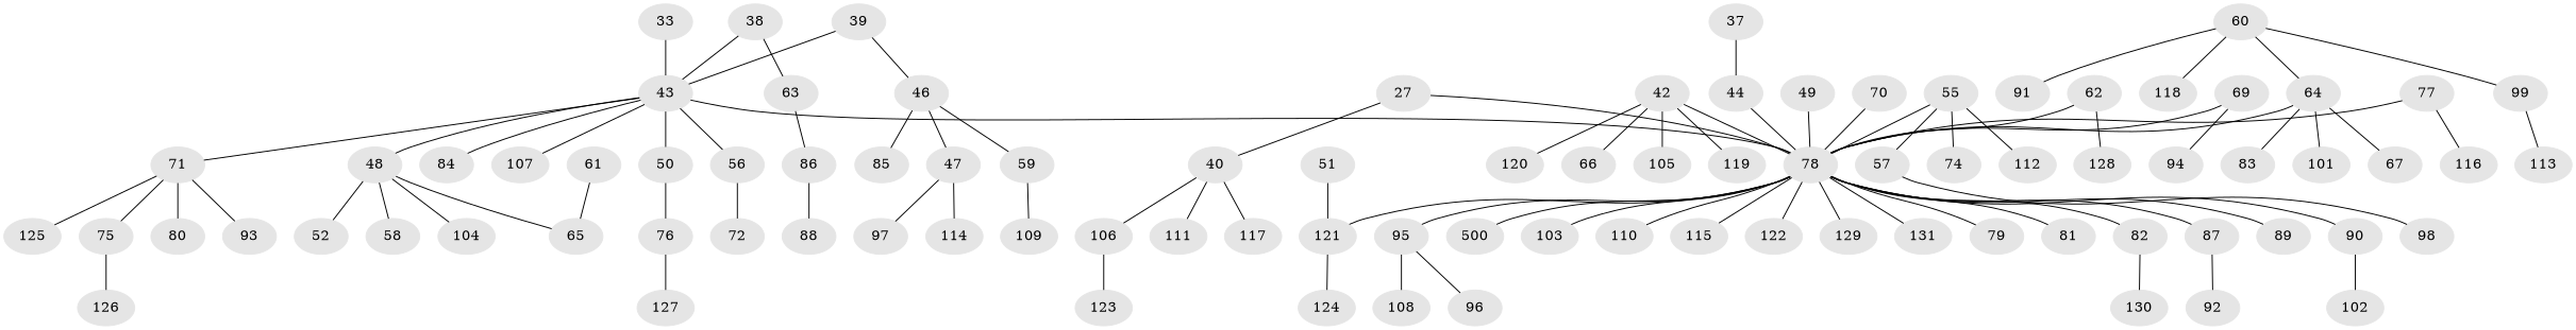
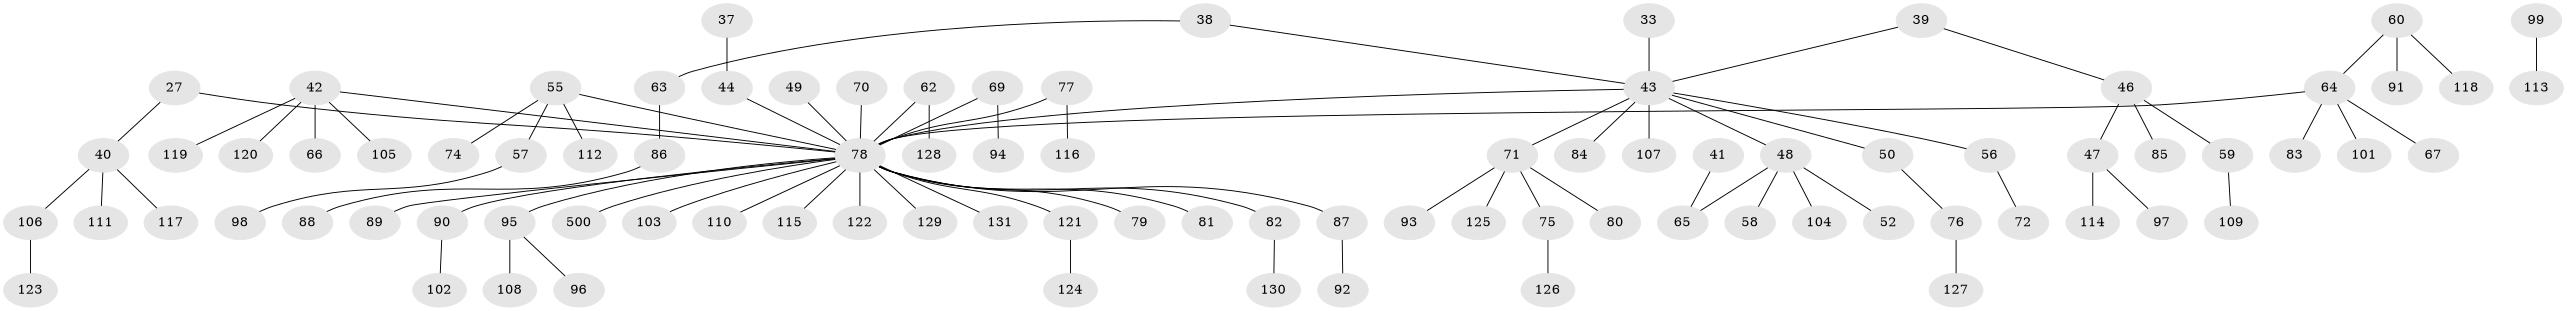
  graph {
    node [color=gray90 style=filled]
    27
    40
    78 [super="+26+73+14+17+20+35+22+68"]
    106
    111
    117
    121 [super="+25"]
    79
    81
    82
    87
    89
    90
    95
    n15 [label=500]
    103
    110
    115
    122
    129
    131
    43 [super="+19+32+31+34"]
    48 [super="+45"]
    50
    56
    71 [super="+41"]
    84
    107
    33
    44 [super="+30"]
    37
    38
    63
    86
    39
    46
    47
    59
    85
    123
    42 [super="+36"]
    66
    105
    119
    120
    52
    58
    65 [super="+54"]
    104
    76
    72
    75
    80
    93
    125
    97
    114
    109
    49
    127
    124
-   51
    55
    57
    74
    112
    98
    64 [super="+11"]
    67
    83
    101
    60
    91
    99
    118
    113
-   61
+   61 [label=41]
    62
    128
    88
    69
    94
    70
    126
    77
    116
    130
    92
    102
    96
    108
    27 -- 40
    27 -- 78
    40 -- 106
    40 -- 111
    40 -- 117
    78 -- 121
    78 -- 79
    78 -- 81
    78 -- 82
    78 -- 87
    78 -- 89
    78 -- 90
    78 -- 95
    78 -- n15
    78 -- 103
    78 -- 110
    78 -- 115
    78 -- 122
    78 -- 129
    78 -- 131
    106 -- 123
    121 -- 124
    82 -- 130
    87 -- 92
    90 -- 102
    95 -- 96
    95 -- 108
    43 -- 78
    43 -- 48
    43 -- 50
    43 -- 56
    43 -- 71
    43 -- 84
    43 -- 107
    48 -- 52
    48 -- 58
    48 -- 65
    48 -- 104
    50 -- 76
    56 -- 72
    71 -- 75
    71 -- 80
    71 -- 93
    71 -- 125
    33 -- 43
    44 -- 78
    37 -- 44
    38 -- 43
    38 -- 63
    63 -- 86
    86 -- 88
    39 -- 43
    39 -- 46
    46 -- 47
    46 -- 59
    46 -- 85
    47 -- 97
    47 -- 114
    59 -- 109
    42 -- 78
    42 -- 66
    42 -- 105
    42 -- 119
    42 -- 120
    76 -- 127
    75 -- 126
    49 -- 78
-   51 -- 121
    55 -- 78
    55 -- 57
    55 -- 74
    55 -- 112
    57 -- 98
    64 -- 78
    64 -- 67
    64 -- 83
    64 -- 101
    60 -- 64
    60 -- 91
-   60 -- 99
    60 -- 118
    99 -- 113
    61 -- 65
    62 -- 78
    62 -- 128
    69 -- 78
    69 -- 94
    70 -- 78
    77 -- 78
    77 -- 116
  }
